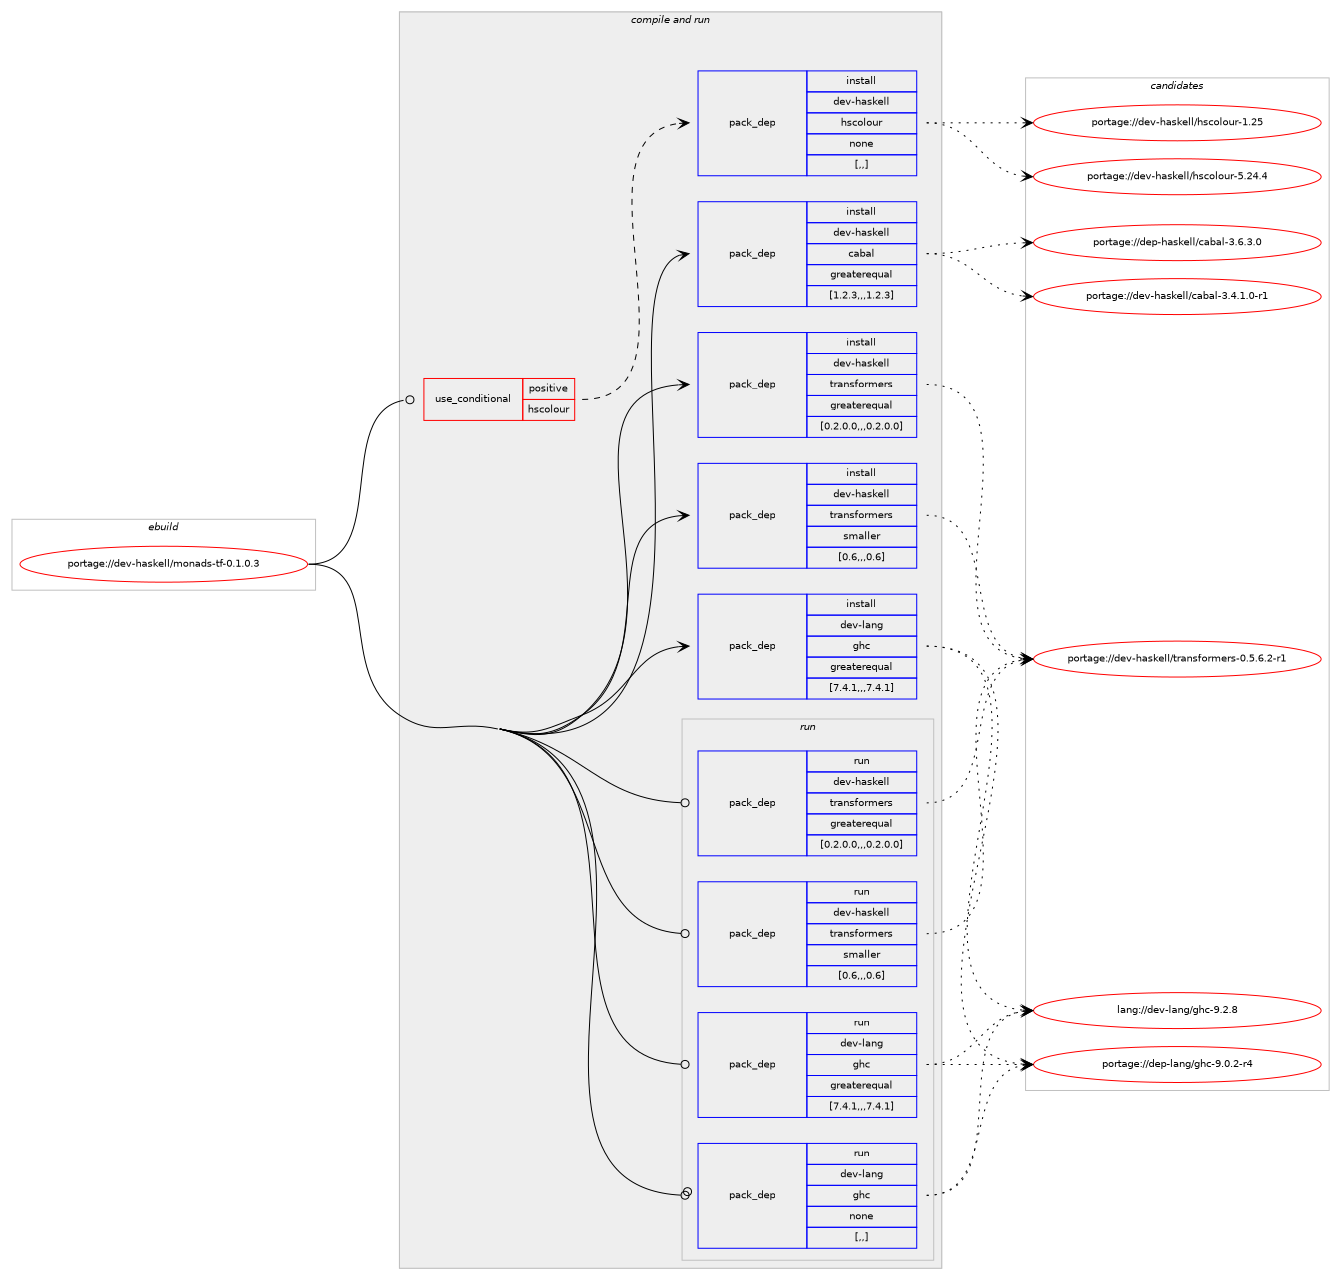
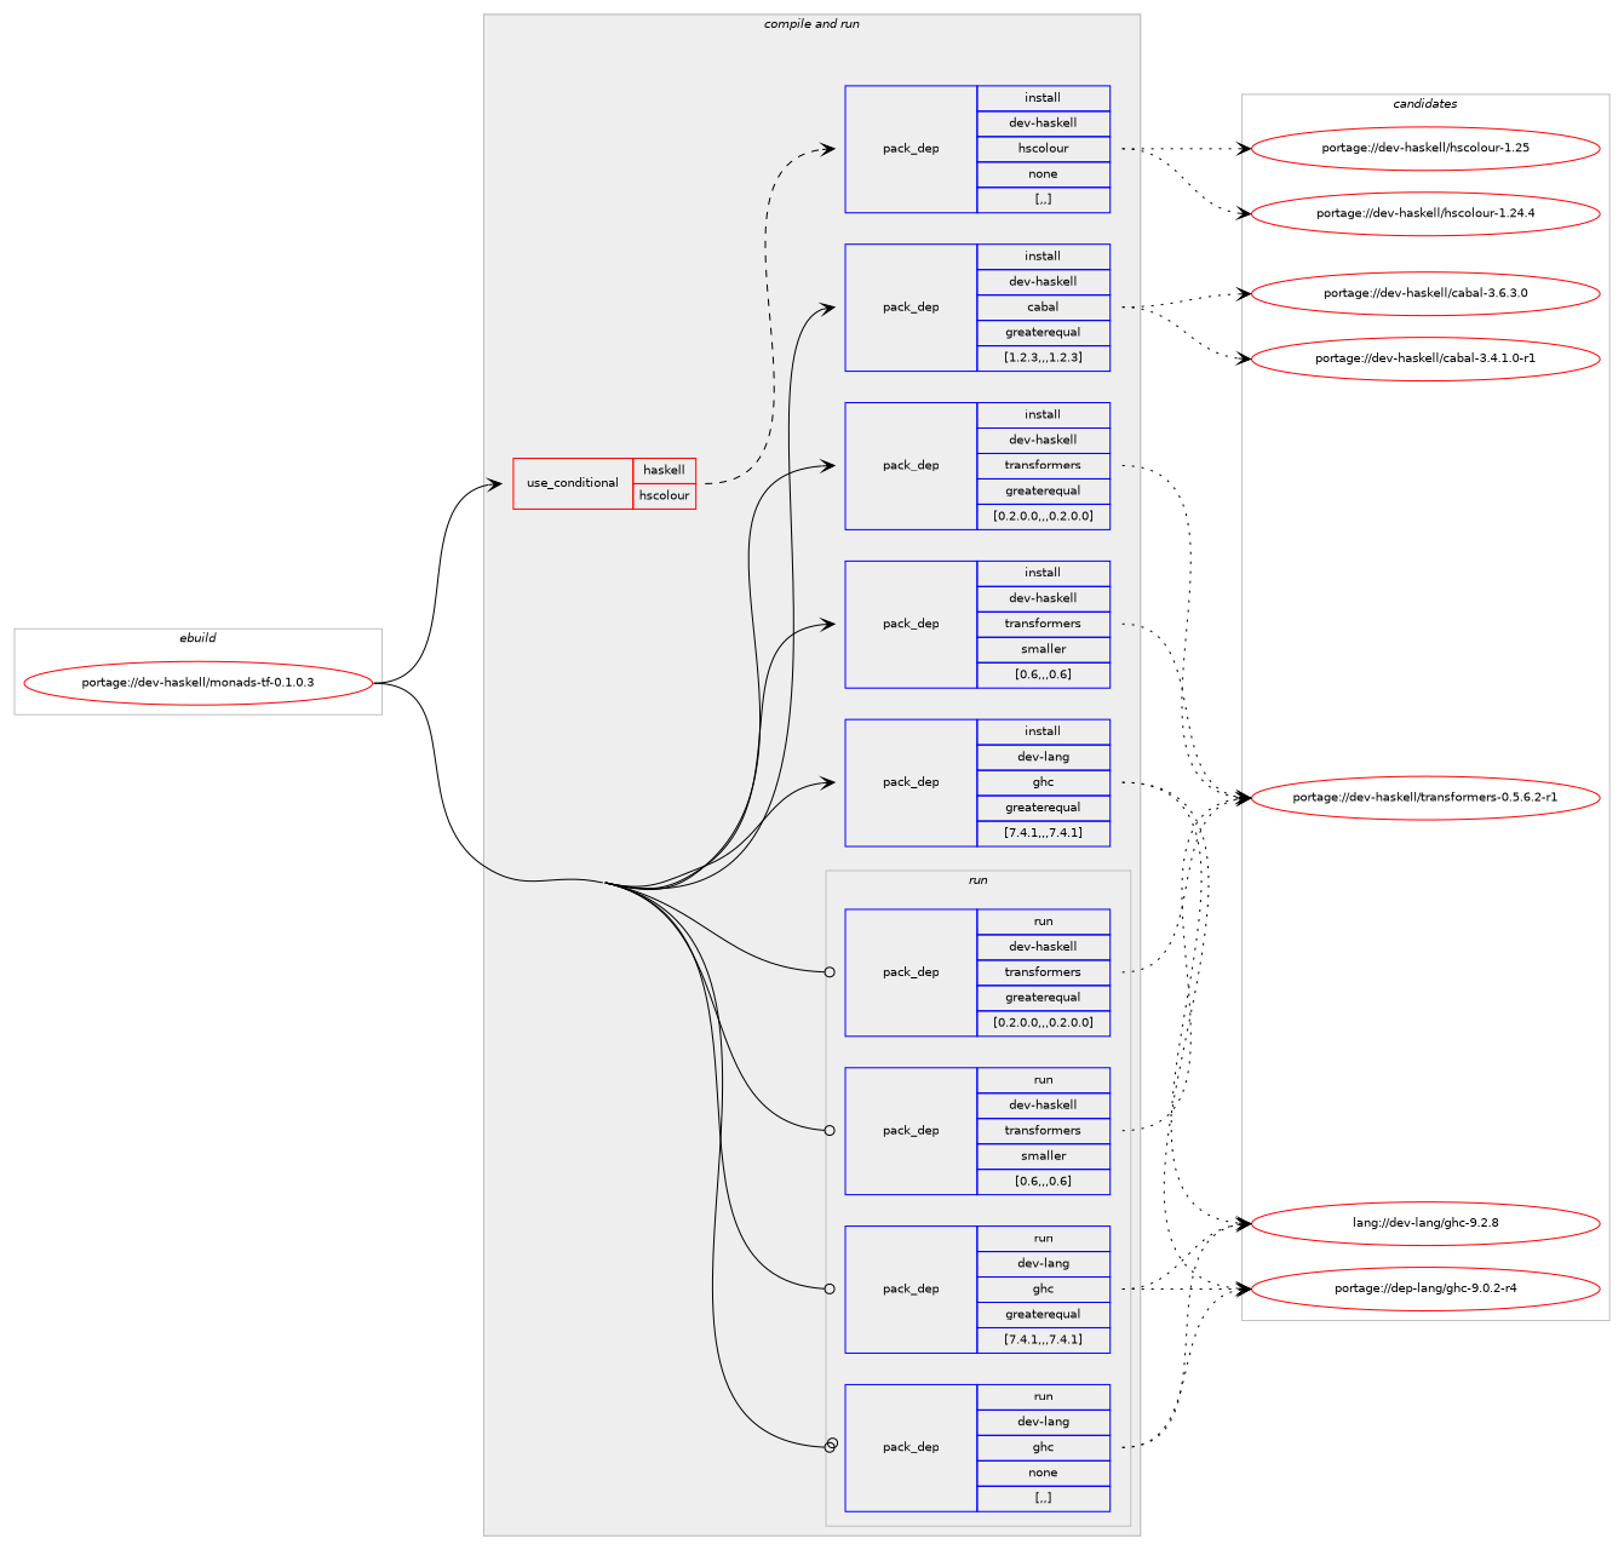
  digraph {
    compound=true
    concentrate=true
    fontname=Helvetica
    fontsize=10
    newrank=true
    rankdir=LR
    ranksep=1.5
    node [color=red fontname=Helvetica fontsize=10 shape=none]
    edge [arrowhead=vee headport=w style=dotted tailport=e weight=100]
    n1 [label="portage://dev-haskell/monads-tf-0.1.0.3" width=4 shape=""]
    n2 [color=blue label=<<TABLE BORDER="0" CELLBORDER="1" CELLSPACING="0" CELLPADDING="4" WIDTH="220"><TR><TD ROWSPAN="6" CELLPADDING="30">pack_dep</TD></TR><TR><TD WIDTH="110">install</TD></TR><TR><TD>dev-haskell</TD></TR><TR><TD>hscolour</TD></TR><TR><TD>none</TD></TR><TR><TD>[,,]</TD></TR></TABLE>>]
-   n3 [label=<<TABLE BORDER="0" CELLBORDER="1" CELLSPACING="0" CELLPADDING="4"><TR><TD ROWSPAN="3" CELLPADDING="10">use_conditional</TD></TR><TR><TD>positive</TD></TR><TR><TD>hscolour</TD></TR></TABLE>>]
+   n3 [label=<<TABLE BORDER="0" CELLBORDER="1" CELLSPACING="0" CELLPADDING="4"><TR><TD ROWSPAN="3" CELLPADDING="10">use_conditional</TD></TR><TR><TD>haskell</TD></TR><TR><TD>hscolour</TD></TR></TABLE>>]
    n4 [color=blue label=<<TABLE BORDER="0" CELLBORDER="1" CELLSPACING="0" CELLPADDING="4" WIDTH="220"><TR><TD ROWSPAN="6" CELLPADDING="30">pack_dep</TD></TR><TR><TD WIDTH="110">install</TD></TR><TR><TD>dev-haskell</TD></TR><TR><TD>cabal</TD></TR><TR><TD>greaterequal</TD></TR><TR><TD>[1.2.3,,,1.2.3]</TD></TR></TABLE>>]
    n5 [color=blue label=<<TABLE BORDER="0" CELLBORDER="1" CELLSPACING="0" CELLPADDING="4" WIDTH="220"><TR><TD ROWSPAN="6" CELLPADDING="30">pack_dep</TD></TR><TR><TD WIDTH="110">install</TD></TR><TR><TD>dev-haskell</TD></TR><TR><TD>transformers</TD></TR><TR><TD>greaterequal</TD></TR><TR><TD>[0.2.0.0,,,0.2.0.0]</TD></TR></TABLE>>]
    n6 [color=blue label=<<TABLE BORDER="0" CELLBORDER="1" CELLSPACING="0" CELLPADDING="4" WIDTH="220"><TR><TD ROWSPAN="6" CELLPADDING="30">pack_dep</TD></TR><TR><TD WIDTH="110">install</TD></TR><TR><TD>dev-haskell</TD></TR><TR><TD>transformers</TD></TR><TR><TD>smaller</TD></TR><TR><TD>[0.6,,,0.6]</TD></TR></TABLE>>]
    n7 [color=blue label=<<TABLE BORDER="0" CELLBORDER="1" CELLSPACING="0" CELLPADDING="4" WIDTH="220"><TR><TD ROWSPAN="6" CELLPADDING="30">pack_dep</TD></TR><TR><TD WIDTH="110">install</TD></TR><TR><TD>dev-lang</TD></TR><TR><TD>ghc</TD></TR><TR><TD>greaterequal</TD></TR><TR><TD>[7.4.1,,,7.4.1]</TD></TR></TABLE>>]
    n8 [color=blue label=<<TABLE BORDER="0" CELLBORDER="1" CELLSPACING="0" CELLPADDING="4" WIDTH="220"><TR><TD ROWSPAN="6" CELLPADDING="30">pack_dep</TD></TR><TR><TD WIDTH="110">run</TD></TR><TR><TD>dev-haskell</TD></TR><TR><TD>transformers</TD></TR><TR><TD>greaterequal</TD></TR><TR><TD>[0.2.0.0,,,0.2.0.0]</TD></TR></TABLE>>]
    n9 [color=blue label=<<TABLE BORDER="0" CELLBORDER="1" CELLSPACING="0" CELLPADDING="4" WIDTH="220"><TR><TD ROWSPAN="6" CELLPADDING="30">pack_dep</TD></TR><TR><TD WIDTH="110">run</TD></TR><TR><TD>dev-haskell</TD></TR><TR><TD>transformers</TD></TR><TR><TD>smaller</TD></TR><TR><TD>[0.6,,,0.6]</TD></TR></TABLE>>]
    n10 [color=blue label=<<TABLE BORDER="0" CELLBORDER="1" CELLSPACING="0" CELLPADDING="4" WIDTH="220"><TR><TD ROWSPAN="6" CELLPADDING="30">pack_dep</TD></TR><TR><TD WIDTH="110">run</TD></TR><TR><TD>dev-lang</TD></TR><TR><TD>ghc</TD></TR><TR><TD>greaterequal</TD></TR><TR><TD>[7.4.1,,,7.4.1]</TD></TR></TABLE>>]
    n11 [color=blue label=<<TABLE BORDER="0" CELLBORDER="1" CELLSPACING="0" CELLPADDING="4" WIDTH="220"><TR><TD ROWSPAN="6" CELLPADDING="30">pack_dep</TD></TR><TR><TD WIDTH="110">run</TD></TR><TR><TD>dev-lang</TD></TR><TR><TD>ghc</TD></TR><TR><TD>none</TD></TR><TR><TD>[,,]</TD></TR></TABLE>>]
    n12 [label="portage://dev-haskell/hscolour-1.25" width=4 shape=""]
-   n13 [label="portage://dev-haskell/hscolour-5.24.4" width=4 shape=""]
-   n14 [label="portage://dep-haskell/cabal-3.6.3.0" width=4 shape=""]
+   n13 [label="portage://dev-haskell/hscolour-1.24.4" width=4 shape=""]
+   n14 [label="portage://dev-haskell/cabal-3.6.3.0" width=4 shape=""]
    n15 [label="portage://dev-haskell/cabal-3.4.1.0-r1" width=4 shape=""]
    n16 [label="portage://dev-haskell/transformers-0.5.6.2-r1" width=4 shape=""]
    n17 [label="lang://dev-lang/ghc-9.2.8" width=4 shape=""]
    n18 [label="portage://dep-lang/ghc-9.0.2-r4" width=4 shape=""]
    subgraph cluster_1 {
      color=gray
      label=<<i>ebuild</i>>
      n1
    }
    subgraph cluster_2 {
      color=gray
      label=<<i>dependencies</i>>
      subgraph cluster_3 {
        color=gray
        fillcolor="#eeeeee"
        label=<<i>compile</i>>
        style=filled
        subgraph sub_4 {
          color=gray
          fillcolor="#eeeeee"
          label=<<i>compile</i>>
          style=filled
          n3
          subgraph sub_5 {
            color=gray
            fillcolor="#eeeeee"
            label=<<i>compile</i>>
            style=filled
            n2
          }
        }
        subgraph sub_6 {
          color=gray
          fillcolor="#eeeeee"
          label=<<i>compile</i>>
          style=filled
          n4
        }
        subgraph sub_7 {
          color=gray
          fillcolor="#eeeeee"
          label=<<i>compile</i>>
          style=filled
          n5
        }
        subgraph sub_8 {
          color=gray
          fillcolor="#eeeeee"
          label=<<i>compile</i>>
          style=filled
          n6
        }
        subgraph sub_9 {
          color=gray
          fillcolor="#eeeeee"
          label=<<i>compile</i>>
          style=filled
          n7
        }
      }
      subgraph cluster_10 {
        color=gray
        fillcolor="#eeeeee"
        label=<<i>compile and run</i>>
        style=filled
      }
      subgraph cluster_11 {
        color=gray
        fillcolor="#eeeeee"
        label=<<i>run</i>>
        style=filled
        subgraph sub_12 {
          color=gray
          fillcolor="#eeeeee"
          label=<<i>run</i>>
          style=filled
          n8
        }
        subgraph sub_13 {
          color=gray
          fillcolor="#eeeeee"
          label=<<i>run</i>>
          style=filled
          n9
        }
        subgraph sub_14 {
          color=gray
          fillcolor="#eeeeee"
          label=<<i>run</i>>
          style=filled
          n10
        }
        subgraph sub_15 {
          color=gray
          fillcolor="#eeeeee"
          label=<<i>run</i>>
          style=filled
          n11
        }
      }
    }
    subgraph cluster_16 {
      color=gray
      label=<<i>candidates</i>>
      rank=same
      subgraph sub_17 {
        color=black
        label=<<i>candidates</i>>
        nodesep=1
        rank=same
        n12
        n13
      }
      subgraph sub_18 {
        color=black
        label=<<i>candidates</i>>
        nodesep=1
        rank=same
        n14
        n15
      }
      subgraph sub_19 {
        color=black
        label=<<i>candidates</i>>
        nodesep=1
        rank=same
        n16
      }
      subgraph sub_20 {
        color=black
        label=<<i>candidates</i>>
        nodesep=1
        rank=same
        n16
      }
      subgraph sub_21 {
        color=black
        label=<<i>candidates</i>>
        nodesep=1
        rank=same
        n17
        n18
      }
      subgraph sub_22 {
        color=black
        label=<<i>candidates</i>>
        nodesep=1
        rank=same
        n16
      }
      subgraph sub_23 {
        color=black
        label=<<i>candidates</i>>
        nodesep=1
        rank=same
        n16
      }
      subgraph sub_24 {
        color=black
        label=<<i>candidates</i>>
        nodesep=1
        rank=same
        n17
        n18
      }
      subgraph sub_25 {
        color=black
        label=<<i>candidates</i>>
        nodesep=1
        rank=same
        n17
        n18
      }
    }
-   n1 -> n3 [arrowhead=odot style=solid weight=20]
+   n1 -> n3 [style=solid weight=20]
    n1 -> n4 [style=solid weight=20]
    n1 -> n5 [style=solid weight=20]
    n1 -> n6 [style=solid weight=20]
    n1 -> n7 [style=solid weight=20]
    n1 -> n8 [arrowhead=odot style=solid weight=20]
    n1 -> n9 [arrowhead=odot style=solid weight=20]
    n1 -> n10 [arrowhead=odot style=solid weight=20]
    n1 -> n11 [arrowhead=odot style=solid weight=20]
    n2 -> n12
    n2 -> n13
    n3 -> n2 [style=dashed weight=20]
    n4 -> n14
    n4 -> n15
    n5 -> n16
    n6 -> n16
    n7 -> n17
    n7 -> n18
    n8 -> n16
    n9 -> n16
    n10 -> n17
    n10 -> n18
    n11 -> n17
    n11 -> n18
  }
